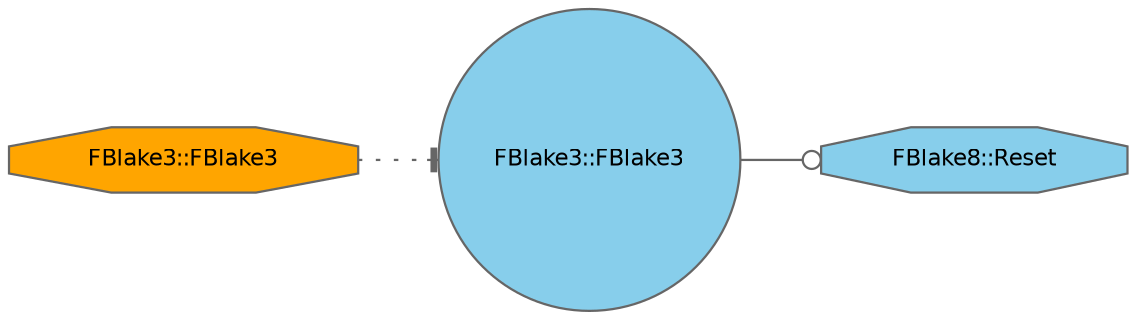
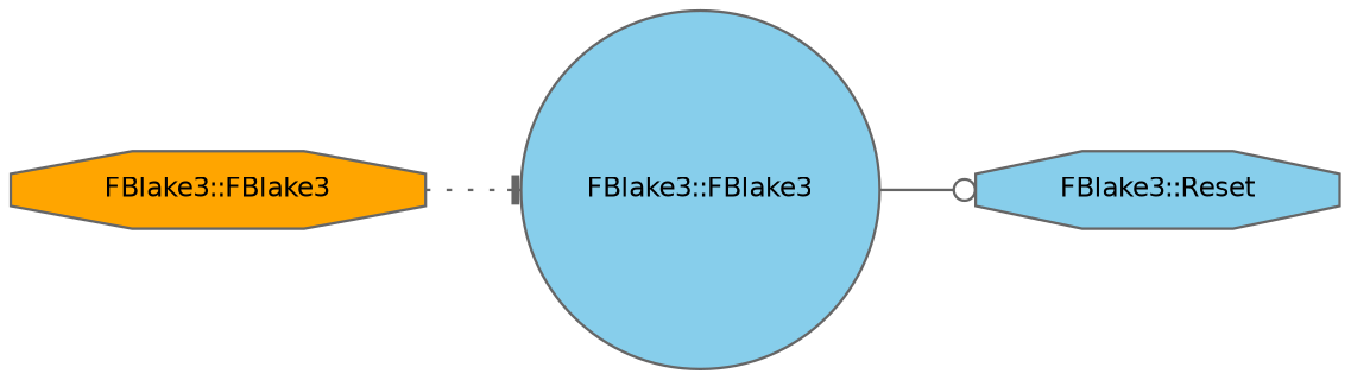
  digraph {
    rankdir=LR
    node [color=grey40 fillcolor=skyblue fontname=Helvetica fontsize=10 shape=octagon style=filled]
    edge [color=gray40 fontname=Helvetica fontsize=10 labelfontname=Helvetica labelfontsize=10]
    n1 [color=gray40 fillcolor=orange fontcolor=black height=0.2 label="FBlake3::FBlake3" width=0.4]
    n2 [height=0.2 label="FBlake3::FBlake3" shape=circle width=0.4]
-   n3 [height=0.2 label="FBlake8::Reset" width=0.4]
+   n3 [height=0.2 label="FBlake3::Reset" width=0.4]
    n1 -> n2 [style=dotted arrowhead=tee]
    n2 -> n3 [style=solid arrowhead=odot]
  }
